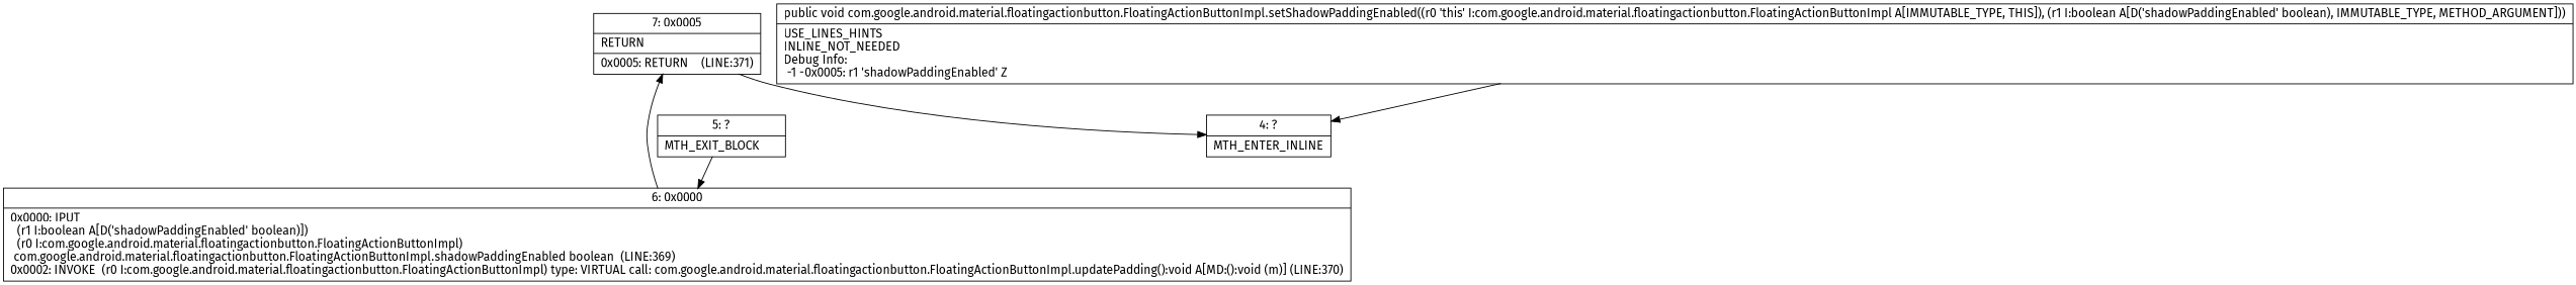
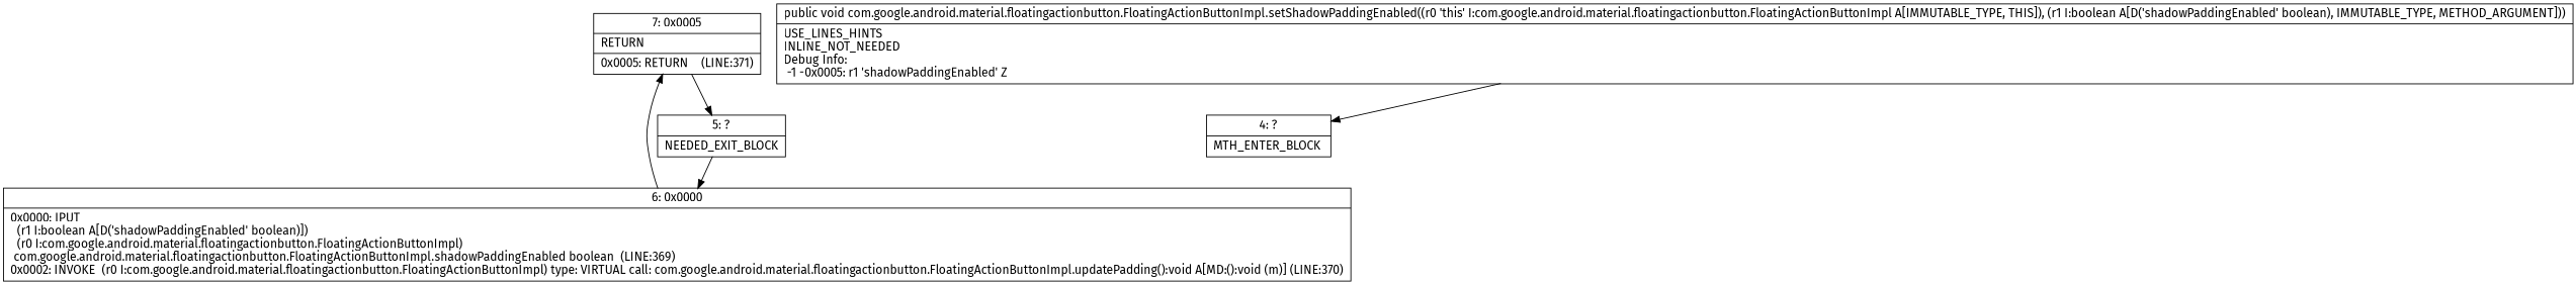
  digraph {
    fontname="Fira Sans"
    node [fontname="Fira Sans" shape=record]
    edge [fontname="Fira Sans"]
-   n1 [label="{4\:\ ?|MTH_ENTER_INLINE\l}"]
+   n1 [label="{4\:\ ?|MTH_ENTER_BLOCK\l}"]
    n2 [label="{6\:\ 0x0000|0x0000: IPUT  \l  (r1 I:boolean A[D('shadowPaddingEnabled' boolean)])\l  (r0 I:com.google.android.material.floatingactionbutton.FloatingActionButtonImpl)\l com.google.android.material.floatingactionbutton.FloatingActionButtonImpl.shadowPaddingEnabled boolean  (LINE:369)\l0x0002: INVOKE  (r0 I:com.google.android.material.floatingactionbutton.FloatingActionButtonImpl) type: VIRTUAL call: com.google.android.material.floatingactionbutton.FloatingActionButtonImpl.updatePadding():void A[MD:():void (m)] (LINE:370)\l}"]
    n3 [label="{7\:\ 0x0005|RETURN\l|0x0005: RETURN    (LINE:371)\l}"]
-   n4 [label="{5\:\ ?|MTH_EXIT_BLOCK\l}"]
+   n4 [label="{5\:\ ?|NEEDED_EXIT_BLOCK\l}"]
    n5 [label="{public void com.google.android.material.floatingactionbutton.FloatingActionButtonImpl.setShadowPaddingEnabled((r0 'this' I:com.google.android.material.floatingactionbutton.FloatingActionButtonImpl A[IMMUTABLE_TYPE, THIS]), (r1 I:boolean A[D('shadowPaddingEnabled' boolean), IMMUTABLE_TYPE, METHOD_ARGUMENT]))  | USE_LINES_HINTS\lINLINE_NOT_NEEDED\lDebug Info:\l  \-1 \-0x0005: r1 'shadowPaddingEnabled' Z\l}"]
    n2 -> n3
-   n3 -> n1
+   n3 -> n4
    n4 -> n2
    n5 -> n1
  }
